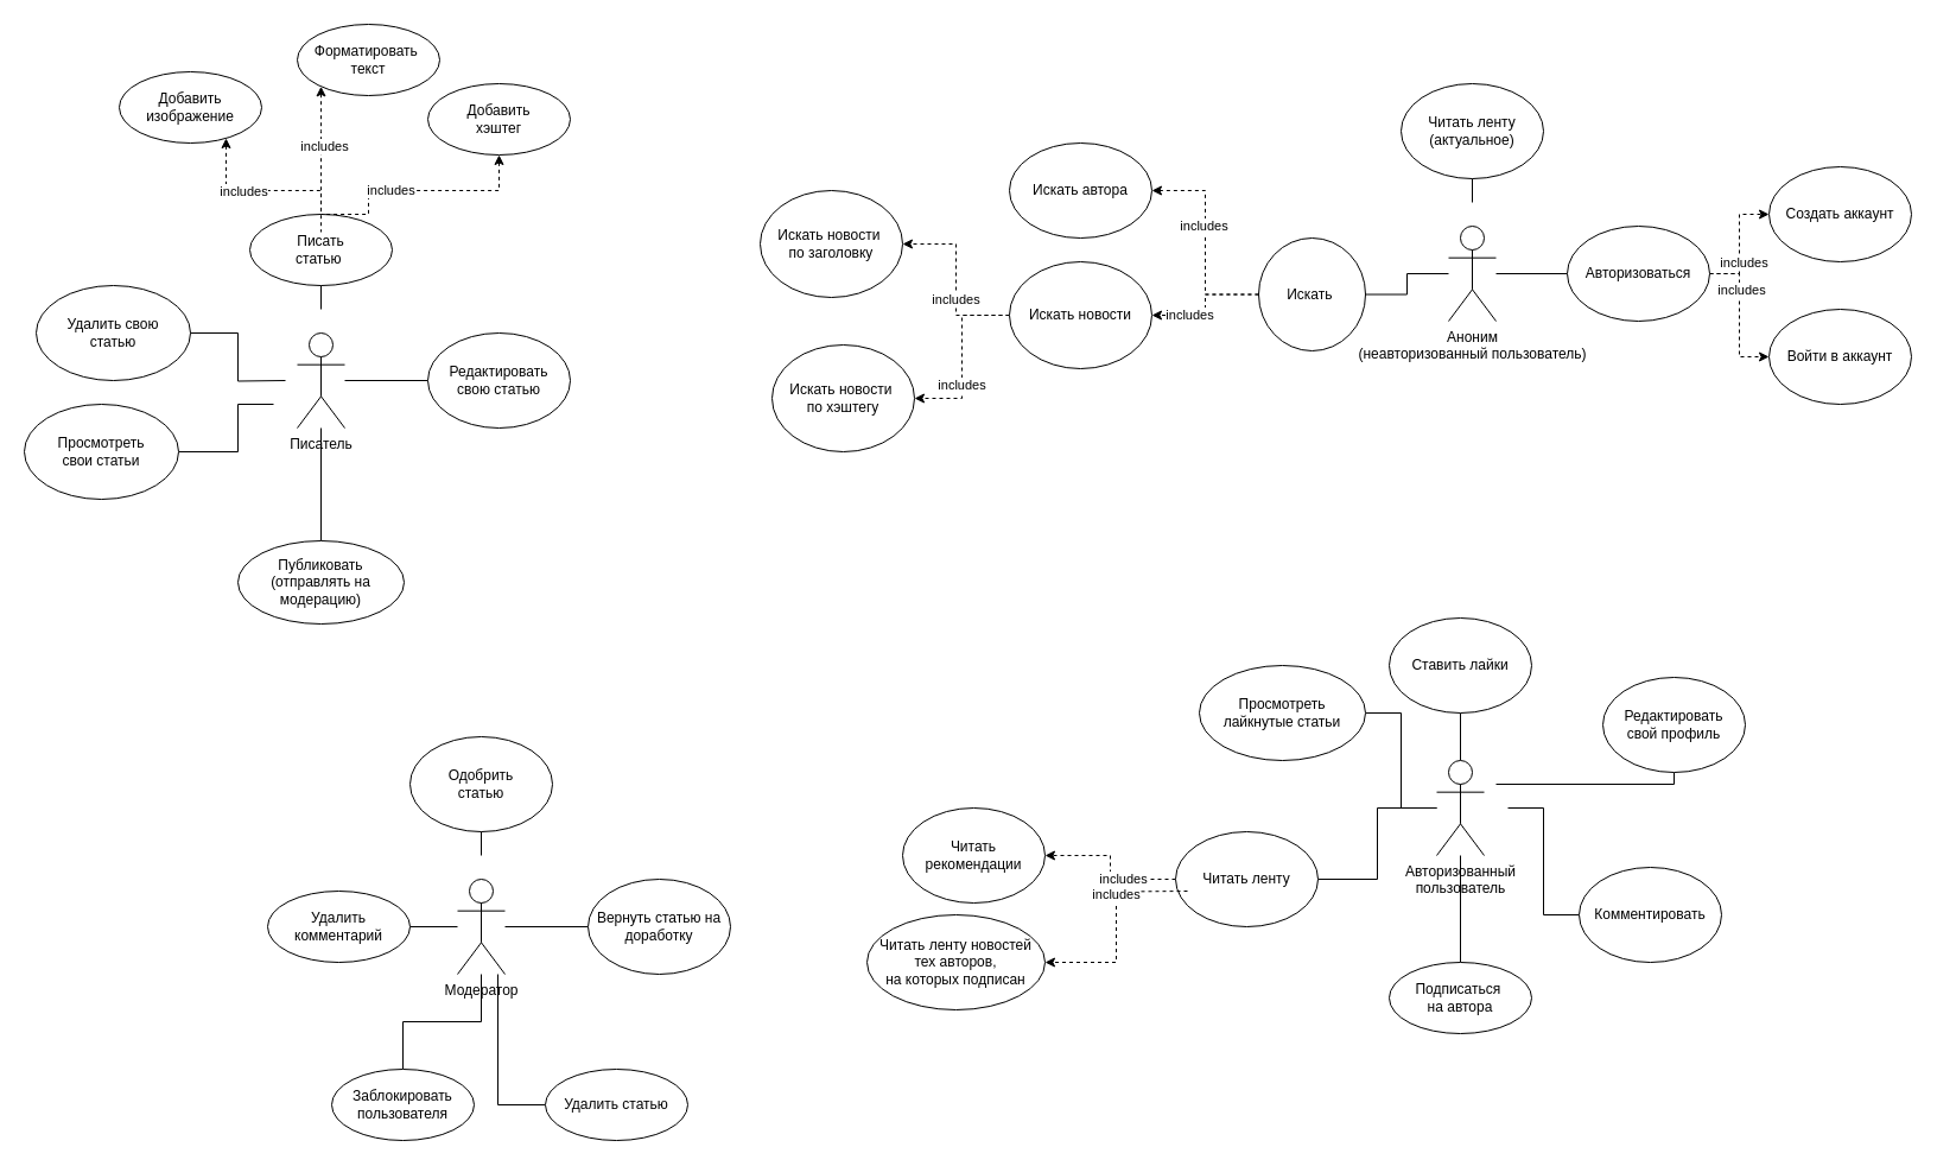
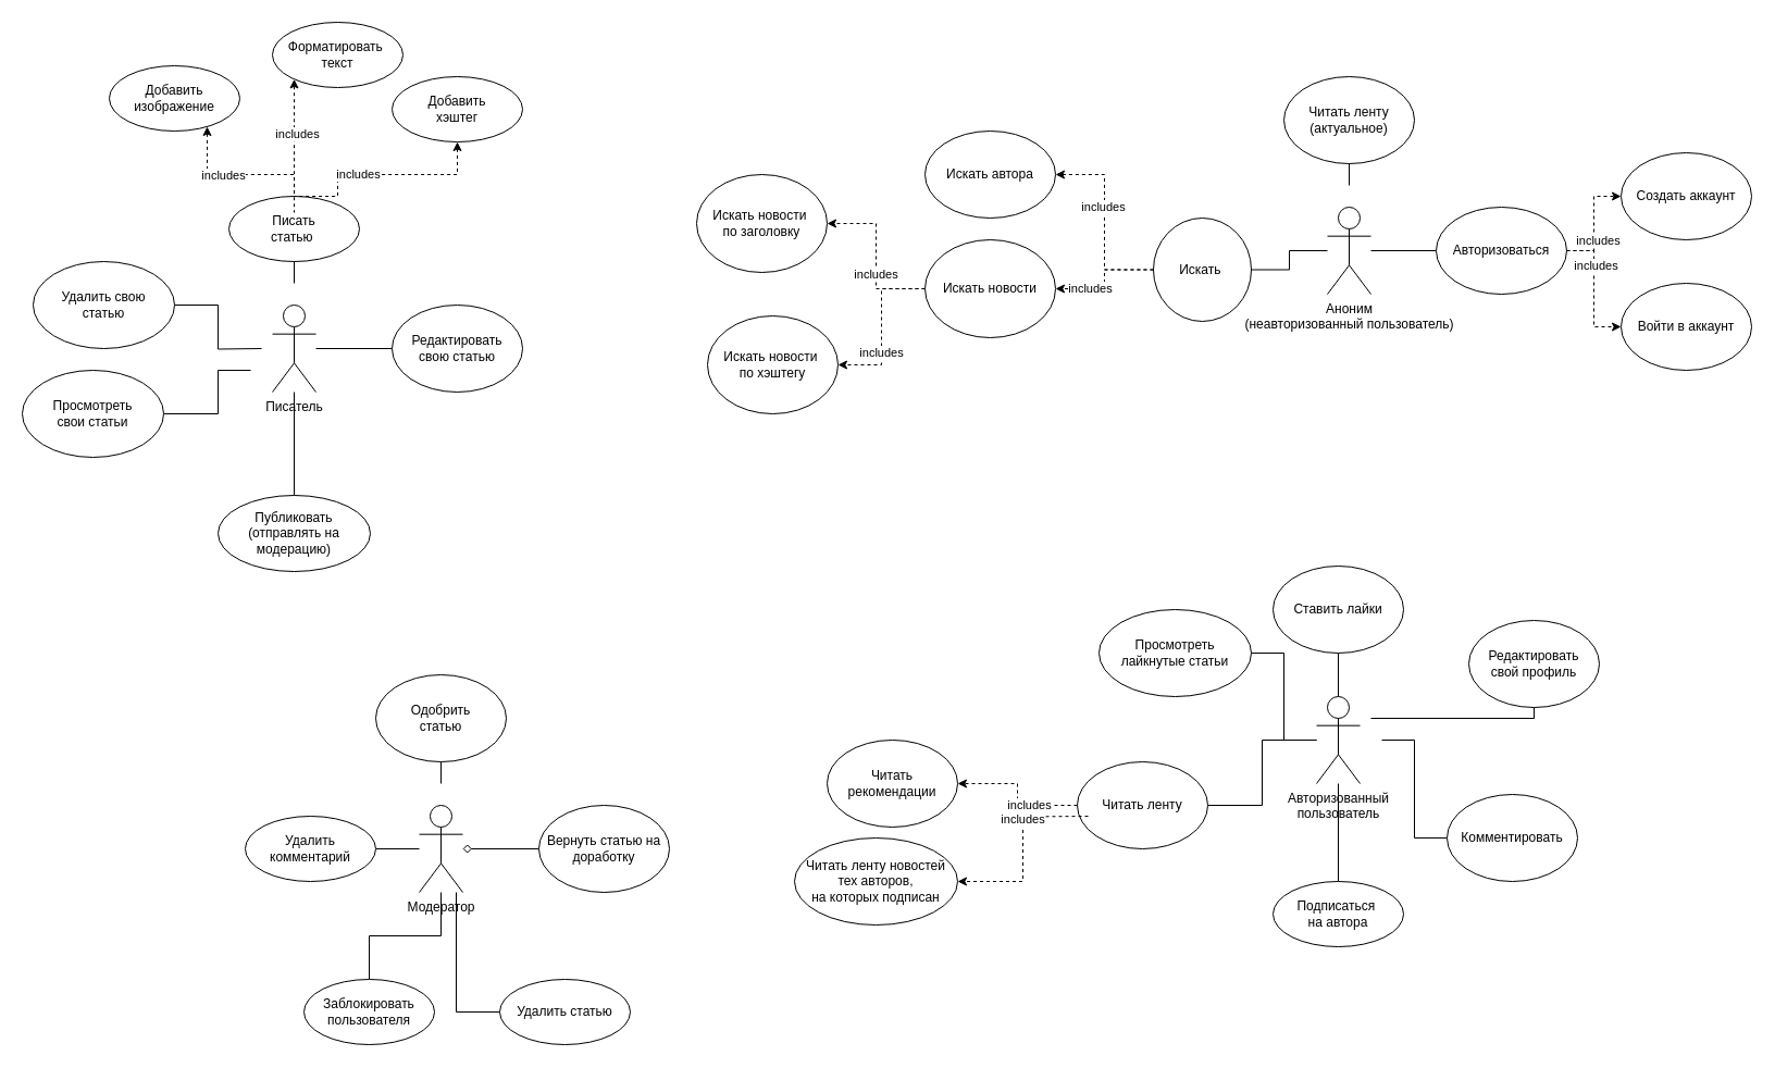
  <mxCell id="0" />
  <mxCell id="1" parent="0" />
  <mxCell id="2" value="Читать ленту (актуальное)" style="ellipse;whiteSpace=wrap;html=1;" parent="1" vertex="1"><mxGeometry x="1180" y="70" width="120" height="80" as="geometry" /></mxCell>
  <mxCell id="3" value="Аноним &lt;br&gt;(неавторизованный пользователь)" style="shape=umlActor;verticalLabelPosition=bottom;verticalAlign=top;html=1;outlineConnect=0;" parent="1" vertex="1"><mxGeometry x="1220" y="190" width="40" height="80" as="geometry" /></mxCell>
  <mxCell id="4" value="" style="edgeStyle=orthogonalEdgeStyle;rounded=0;orthogonalLoop=1;jettySize=auto;html=1;strokeColor=default;endArrow=none;endFill=0;" parent="1" source="7" target="3" edge="1"><mxGeometry relative="1" as="geometry" /></mxCell>
  <mxCell id="5" value="" style="edgeStyle=orthogonalEdgeStyle;rounded=0;orthogonalLoop=1;jettySize=auto;html=1;strokeColor=default;endArrow=classic;endFill=1;dashed=1;" parent="1" source="7" target="58" edge="1"><mxGeometry relative="1" as="geometry" /></mxCell>
  <mxCell id="6" value="includes" style="edgeLabel;html=1;align=center;verticalAlign=middle;resizable=0;points=[];" parent="5" vertex="1" connectable="0"><mxGeometry x="0.406" y="-1" relative="1" as="geometry"><mxPoint as="offset" /></mxGeometry></mxCell>
  <mxCell id="7" value="Искать&amp;nbsp;" style="ellipse;whiteSpace=wrap;html=1;" parent="1" vertex="1"><mxGeometry x="1060" y="200" width="90" height="95" as="geometry" /></mxCell>
  <mxCell id="8" value="" style="edgeStyle=orthogonalEdgeStyle;rounded=0;orthogonalLoop=1;jettySize=auto;html=1;strokeColor=default;endArrow=none;endFill=0;" parent="1" source="13" target="3" edge="1"><mxGeometry relative="1" as="geometry" /></mxCell>
  <mxCell id="9" value="" style="edgeStyle=orthogonalEdgeStyle;rounded=0;orthogonalLoop=1;jettySize=auto;html=1;dashed=1;strokeColor=default;startArrow=none;startFill=0;endArrow=classic;endFill=1;" parent="1" source="13" target="65" edge="1"><mxGeometry relative="1" as="geometry" /></mxCell>
  <mxCell id="10" value="includes" style="edgeLabel;html=1;align=center;verticalAlign=middle;resizable=0;points=[];" parent="9" vertex="1" connectable="0"><mxGeometry x="-0.3" y="-3" relative="1" as="geometry"><mxPoint as="offset" /></mxGeometry></mxCell>
  <mxCell id="11" value="" style="edgeStyle=orthogonalEdgeStyle;rounded=0;orthogonalLoop=1;jettySize=auto;html=1;dashed=1;strokeColor=default;startArrow=none;startFill=0;endArrow=classic;endFill=1;" parent="1" source="13" target="66" edge="1"><mxGeometry relative="1" as="geometry" /></mxCell>
  <mxCell id="12" value="includes" style="edgeLabel;html=1;align=center;verticalAlign=middle;resizable=0;points=[];" parent="11" vertex="1" connectable="0"><mxGeometry x="-0.367" y="1" relative="1" as="geometry"><mxPoint as="offset" /></mxGeometry></mxCell>
  <mxCell id="13" value="Авторизоваться" style="ellipse;whiteSpace=wrap;html=1;" parent="1" vertex="1"><mxGeometry x="1320" y="190" width="120" height="80" as="geometry" /></mxCell>
  <mxCell id="14" value="" style="endArrow=none;html=1;rounded=0;entryX=0.5;entryY=1;entryDx=0;entryDy=0;" parent="1" target="2" edge="1"><mxGeometry width="50" height="50" relative="1" as="geometry"><mxPoint x="1240" y="170" as="sourcePoint" /><mxPoint x="1660" y="220" as="targetPoint" /></mxGeometry></mxCell>
  <mxCell id="15" value="" style="edgeStyle=orthogonalEdgeStyle;rounded=0;orthogonalLoop=1;jettySize=auto;html=1;strokeColor=default;startArrow=none;startFill=0;endArrow=none;endFill=0;" parent="1" source="16" target="19" edge="1"><mxGeometry relative="1" as="geometry" /></mxCell>
  <mxCell id="16" value="Ставить лайки" style="ellipse;whiteSpace=wrap;html=1;" parent="1" vertex="1"><mxGeometry x="1170" y="520" width="120" height="80" as="geometry" /></mxCell>
  <mxCell id="17" value="" style="edgeStyle=orthogonalEdgeStyle;rounded=0;orthogonalLoop=1;jettySize=auto;html=1;strokeColor=default;endArrow=none;endFill=0;" parent="1" source="19" target="43" edge="1"><mxGeometry relative="1" as="geometry" /></mxCell>
  <mxCell id="18" value="" style="edgeStyle=orthogonalEdgeStyle;rounded=0;orthogonalLoop=1;jettySize=auto;html=1;strokeColor=default;endArrow=none;endFill=0;" parent="1" source="19" target="44" edge="1"><mxGeometry relative="1" as="geometry" /></mxCell>
  <mxCell id="19" value="Авторизованный &lt;br&gt;пользователь" style="shape=umlActor;verticalLabelPosition=bottom;verticalAlign=top;html=1;outlineConnect=0;" parent="1" vertex="1"><mxGeometry x="1210" y="640" width="40" height="80" as="geometry" /></mxCell>
  <mxCell id="20" value="" style="edgeStyle=orthogonalEdgeStyle;rounded=0;orthogonalLoop=1;jettySize=auto;html=1;strokeColor=default;endArrow=none;endFill=0;" parent="1" source="21" edge="1"><mxGeometry relative="1" as="geometry"><mxPoint x="1270" y="680" as="targetPoint" /><Array as="points"><mxPoint x="1300" y="770" /><mxPoint x="1300" y="680" /></Array></mxGeometry></mxCell>
  <mxCell id="21" value="Комментировать" style="ellipse;whiteSpace=wrap;html=1;" parent="1" vertex="1"><mxGeometry x="1330" y="730" width="120" height="80" as="geometry" /></mxCell>
  <mxCell id="22" value="" style="ellipse;whiteSpace=wrap;html=1;" parent="1" vertex="1"><mxGeometry x="210" y="180" width="120" height="60" as="geometry" /></mxCell>
  <mxCell id="23" value="Писать статью&amp;nbsp;" style="text;html=1;strokeColor=none;fillColor=none;align=center;verticalAlign=middle;whiteSpace=wrap;rounded=0;" parent="1" vertex="1"><mxGeometry x="240" y="195" width="60" height="30" as="geometry" /></mxCell>
  <mxCell id="24" value="" style="edgeStyle=orthogonalEdgeStyle;rounded=0;orthogonalLoop=1;jettySize=auto;html=1;strokeColor=default;endArrow=none;endFill=0;" parent="1" target="64" edge="1"><mxGeometry relative="1" as="geometry"><mxPoint x="230" y="340" as="sourcePoint" /><Array as="points"><mxPoint x="200" y="340" /><mxPoint x="200" y="380" /></Array></mxGeometry></mxCell>
  <mxCell id="25" value="" style="edgeStyle=orthogonalEdgeStyle;rounded=0;orthogonalLoop=1;jettySize=auto;html=1;strokeColor=default;endArrow=none;endFill=0;" parent="1" source="26" target="31" edge="1"><mxGeometry relative="1" as="geometry" /></mxCell>
  <mxCell id="26" value="Писатель" style="shape=umlActor;verticalLabelPosition=bottom;verticalAlign=top;html=1;outlineConnect=0;" parent="1" vertex="1"><mxGeometry x="250" y="280" width="40" height="80" as="geometry" /></mxCell>
  <mxCell id="27" value="" style="edgeStyle=orthogonalEdgeStyle;rounded=0;orthogonalLoop=1;jettySize=auto;html=1;strokeColor=default;endArrow=none;endFill=0;" parent="1" source="28" target="26" edge="1"><mxGeometry relative="1" as="geometry" /></mxCell>
  <mxCell id="28" value="Редактировать&lt;br&gt;свою статью" style="ellipse;whiteSpace=wrap;html=1;" parent="1" vertex="1"><mxGeometry x="360" y="280" width="120" height="80" as="geometry" /></mxCell>
  <mxCell id="29" value="" style="endArrow=none;html=1;rounded=0;entryX=0.5;entryY=1;entryDx=0;entryDy=0;" parent="1" target="22" edge="1"><mxGeometry width="50" height="50" relative="1" as="geometry"><mxPoint x="270" y="260" as="sourcePoint" /><mxPoint x="690" y="310" as="targetPoint" /></mxGeometry></mxCell>
  <mxCell id="30" value="Удалить свою &lt;br&gt;статью" style="ellipse;whiteSpace=wrap;html=1;verticalAlign=middle;align=center;" parent="1" vertex="1"><mxGeometry x="30" y="240" width="130" height="80" as="geometry" /></mxCell>
  <mxCell id="31" value="Публиковать (отправлять на модерацию)" style="ellipse;whiteSpace=wrap;html=1;verticalAlign=middle;" parent="1" vertex="1"><mxGeometry x="200" y="455" width="140" height="70" as="geometry" /></mxCell>
  <mxCell id="32" value="Одобрить &lt;br&gt;статью" style="ellipse;whiteSpace=wrap;html=1;" parent="1" vertex="1"><mxGeometry x="345" y="620" width="120" height="80" as="geometry" /></mxCell>
  <mxCell id="33" value="" style="edgeStyle=orthogonalEdgeStyle;rounded=0;orthogonalLoop=1;jettySize=auto;html=1;strokeColor=default;endArrow=none;endFill=0;" parent="1" source="35" target="39" edge="1"><mxGeometry relative="1" as="geometry" /></mxCell>
  <mxCell id="34" value="" style="edgeStyle=orthogonalEdgeStyle;rounded=0;orthogonalLoop=1;jettySize=auto;html=1;strokeColor=default;endArrow=none;endFill=0;" parent="1" source="35" target="40" edge="1"><mxGeometry relative="1" as="geometry" /></mxCell>
  <mxCell id="35" value="Модератор" style="shape=umlActor;verticalLabelPosition=bottom;verticalAlign=top;html=1;outlineConnect=0;" parent="1" vertex="1"><mxGeometry x="385" y="740" width="40" height="80" as="geometry" /></mxCell>
- <mxCell id="36" value="" style="edgeStyle=orthogonalEdgeStyle;rounded=0;orthogonalLoop=1;jettySize=auto;html=1;strokeColor=default;endArrow=none;endFill=0;" parent="1" source="37" target="35" edge="1"><mxGeometry relative="1" as="geometry" /></mxCell>
+ <mxCell id="36" value="" style="edgeStyle=orthogonalEdgeStyle;rounded=0;orthogonalLoop=1;jettySize=auto;html=1;strokeColor=default;endArrow=diamond;endFill=0;" parent="1" source="37" target="35" edge="1"><mxGeometry relative="1" as="geometry" /></mxCell>
  <mxCell id="37" value="Вернуть статью на доработку" style="ellipse;whiteSpace=wrap;html=1;" parent="1" vertex="1"><mxGeometry x="495" y="740" width="120" height="80" as="geometry" /></mxCell>
  <mxCell id="38" value="" style="endArrow=none;html=1;rounded=0;entryX=0.5;entryY=1;entryDx=0;entryDy=0;" parent="1" target="32" edge="1"><mxGeometry width="50" height="50" relative="1" as="geometry"><mxPoint x="405" y="720" as="sourcePoint" /><mxPoint x="825" y="770" as="targetPoint" /></mxGeometry></mxCell>
  <mxCell id="39" value="Удалить комментарий" style="ellipse;whiteSpace=wrap;html=1;verticalAlign=middle;" parent="1" vertex="1"><mxGeometry x="225" y="750" width="120" height="60" as="geometry" /></mxCell>
  <mxCell id="40" value="Заблокировать пользователя" style="ellipse;whiteSpace=wrap;html=1;verticalAlign=middle;" parent="1" vertex="1"><mxGeometry x="279" y="900" width="120" height="60" as="geometry" /></mxCell>
  <mxCell id="41" value="" style="edgeStyle=orthogonalEdgeStyle;rounded=0;orthogonalLoop=1;jettySize=auto;html=1;strokeColor=default;endArrow=none;endFill=0;" parent="1" source="42" target="35" edge="1"><mxGeometry relative="1" as="geometry"><Array as="points"><mxPoint x="419" y="930" /></Array></mxGeometry></mxCell>
  <mxCell id="42" value="Удалить статью" style="ellipse;whiteSpace=wrap;html=1;verticalAlign=middle;" parent="1" vertex="1"><mxGeometry x="459" y="900" width="120" height="60" as="geometry" /></mxCell>
  <mxCell id="43" value="Просмотреть &lt;br&gt;лайкнутые статьи" style="ellipse;whiteSpace=wrap;html=1;verticalAlign=middle;" parent="1" vertex="1"><mxGeometry x="1010" y="560" width="140" height="80" as="geometry" /></mxCell>
  <mxCell id="44" value="Подписаться&amp;nbsp;&lt;br&gt;на автора" style="ellipse;whiteSpace=wrap;html=1;verticalAlign=middle;" parent="1" vertex="1"><mxGeometry x="1170" y="810" width="120" height="60" as="geometry" /></mxCell>
  <mxCell id="45" value="" style="edgeStyle=orthogonalEdgeStyle;rounded=0;orthogonalLoop=1;jettySize=auto;html=1;dashed=1;strokeColor=default;startArrow=classic;startFill=1;endArrow=none;endFill=0;" parent="1" source="47" target="22" edge="1"><mxGeometry relative="1" as="geometry"><Array as="points"><mxPoint x="190" y="160" /><mxPoint x="270" y="160" /></Array></mxGeometry></mxCell>
  <mxCell id="46" value="includes" style="edgeLabel;html=1;align=center;verticalAlign=middle;resizable=0;points=[];" parent="45" vertex="1" connectable="0"><mxGeometry x="-0.185" relative="1" as="geometry"><mxPoint as="offset" /></mxGeometry></mxCell>
  <mxCell id="47" value="Добавить изображение" style="ellipse;whiteSpace=wrap;html=1;" parent="1" vertex="1"><mxGeometry x="100" y="60" width="120" height="60" as="geometry" /></mxCell>
  <mxCell id="48" value="" style="edgeStyle=orthogonalEdgeStyle;rounded=0;orthogonalLoop=1;jettySize=auto;html=1;strokeColor=default;endArrow=none;endFill=0;dashed=1;startArrow=classic;startFill=1;" parent="1" source="50" target="23" edge="1"><mxGeometry relative="1" as="geometry"><Array as="points"><mxPoint x="270" y="110" /><mxPoint x="270" y="110" /></Array></mxGeometry></mxCell>
  <mxCell id="49" value="includes" style="edgeLabel;html=1;align=center;verticalAlign=middle;resizable=0;points=[];" parent="48" vertex="1" connectable="0"><mxGeometry x="-0.181" y="1" relative="1" as="geometry"><mxPoint x="1" as="offset" /></mxGeometry></mxCell>
  <mxCell id="50" value="Форматировать&amp;nbsp;&lt;br&gt;текст" style="ellipse;whiteSpace=wrap;html=1;" parent="1" vertex="1"><mxGeometry x="250" y="20" width="120" height="60" as="geometry" /></mxCell>
  <mxCell id="51" value="" style="edgeStyle=orthogonalEdgeStyle;rounded=0;orthogonalLoop=1;jettySize=auto;html=1;dashed=1;strokeColor=default;startArrow=classic;startFill=1;endArrow=none;endFill=0;" parent="1" source="53" edge="1"><mxGeometry relative="1" as="geometry"><mxPoint x="270" y="180" as="targetPoint" /><Array as="points"><mxPoint x="310" y="160" /><mxPoint x="310" y="180" /></Array></mxGeometry></mxCell>
  <mxCell id="52" value="includes" style="edgeLabel;html=1;align=center;verticalAlign=middle;resizable=0;points=[];" parent="51" vertex="1" connectable="0"><mxGeometry x="0.219" y="-1" relative="1" as="geometry"><mxPoint as="offset" /></mxGeometry></mxCell>
  <mxCell id="53" value="Добавить &lt;br&gt;хэштег" style="ellipse;whiteSpace=wrap;html=1;" parent="1" vertex="1"><mxGeometry x="360" y="70" width="120" height="60" as="geometry" /></mxCell>
  <mxCell id="54" value="" style="edgeStyle=orthogonalEdgeStyle;rounded=0;orthogonalLoop=1;jettySize=auto;html=1;strokeColor=default;endArrow=classic;endFill=1;dashed=1;" parent="1" source="58" target="62" edge="1"><mxGeometry relative="1" as="geometry" /></mxCell>
  <mxCell id="55" value="includes" style="edgeLabel;html=1;align=center;verticalAlign=middle;resizable=0;points=[];" parent="54" vertex="1" connectable="0"><mxGeometry x="-0.215" y="1" relative="1" as="geometry"><mxPoint as="offset" /></mxGeometry></mxCell>
  <mxCell id="56" value="" style="edgeStyle=orthogonalEdgeStyle;rounded=0;orthogonalLoop=1;jettySize=auto;html=1;dashed=1;strokeColor=default;endArrow=classic;endFill=1;" parent="1" source="58" target="63" edge="1"><mxGeometry relative="1" as="geometry"><mxPoint x="910" y="390" as="targetPoint" /></mxGeometry></mxCell>
  <mxCell id="57" value="includes" style="edgeLabel;html=1;align=center;verticalAlign=middle;resizable=0;points=[];" parent="56" vertex="1" connectable="0"><mxGeometry x="0.307" y="-1" relative="1" as="geometry"><mxPoint as="offset" /></mxGeometry></mxCell>
  <mxCell id="58" value="Искать новости" style="ellipse;whiteSpace=wrap;html=1;" parent="1" vertex="1"><mxGeometry x="850" y="220" width="120" height="90" as="geometry" /></mxCell>
  <mxCell id="59" value="" style="edgeStyle=orthogonalEdgeStyle;rounded=0;orthogonalLoop=1;jettySize=auto;html=1;strokeColor=default;endArrow=none;endFill=0;entryX=0;entryY=0.5;entryDx=0;entryDy=0;dashed=1;startArrow=classic;startFill=1;" parent="1" source="61" target="7" edge="1"><mxGeometry relative="1" as="geometry"><mxPoint x="1060" y="120" as="targetPoint" /></mxGeometry></mxCell>
  <mxCell id="60" value="includes" style="edgeLabel;html=1;align=center;verticalAlign=middle;resizable=0;points=[];" parent="59" vertex="1" connectable="0"><mxGeometry x="-0.168" y="-2" relative="1" as="geometry"><mxPoint as="offset" /></mxGeometry></mxCell>
  <mxCell id="61" value="Искать автора" style="ellipse;whiteSpace=wrap;html=1;" parent="1" vertex="1"><mxGeometry x="850" y="120" width="120" height="80" as="geometry" /></mxCell>
  <mxCell id="62" value="Искать новости&amp;nbsp;&lt;br&gt;по заголовку" style="ellipse;whiteSpace=wrap;html=1;" parent="1" vertex="1"><mxGeometry x="640" y="160" width="120" height="90" as="geometry" /></mxCell>
  <mxCell id="63" value="Искать новости&amp;nbsp;&lt;br&gt;по хэштегу" style="ellipse;whiteSpace=wrap;html=1;" parent="1" vertex="1"><mxGeometry x="650" y="290" width="120" height="90" as="geometry" /></mxCell>
  <mxCell id="64" value="Просмотреть &lt;br&gt;свои статьи" style="ellipse;whiteSpace=wrap;html=1;verticalAlign=middle;align=center;" parent="1" vertex="1"><mxGeometry x="20" y="340" width="130" height="80" as="geometry" /></mxCell>
  <mxCell id="65" value="Создать аккаунт" style="ellipse;whiteSpace=wrap;html=1;" parent="1" vertex="1"><mxGeometry x="1490" y="140" width="120" height="80" as="geometry" /></mxCell>
  <mxCell id="66" value="Войти в аккаунт" style="ellipse;whiteSpace=wrap;html=1;" parent="1" vertex="1"><mxGeometry x="1490" y="260" width="120" height="80" as="geometry" /></mxCell>
  <mxCell id="67" value="" style="edgeStyle=orthogonalEdgeStyle;rounded=0;orthogonalLoop=1;jettySize=auto;html=1;strokeColor=default;endArrow=none;endFill=0;entryX=1;entryY=0.5;entryDx=0;entryDy=0;" parent="1" target="30" edge="1"><mxGeometry relative="1" as="geometry"><mxPoint x="240" y="320" as="sourcePoint" /><mxPoint x="160" y="390" as="targetPoint" /></mxGeometry></mxCell>
  <mxCell id="68" value="" style="edgeStyle=orthogonalEdgeStyle;rounded=0;orthogonalLoop=1;jettySize=auto;html=1;strokeColor=default;startArrow=none;startFill=0;endArrow=none;endFill=0;" parent="1" source="69" edge="1"><mxGeometry relative="1" as="geometry"><mxPoint x="1260" y="660" as="targetPoint" /><Array as="points"><mxPoint x="1260" y="660" /></Array></mxGeometry></mxCell>
  <mxCell id="69" value="Редактировать &lt;br&gt;свой профиль" style="ellipse;whiteSpace=wrap;html=1;" parent="1" vertex="1"><mxGeometry x="1350" y="570" width="120" height="80" as="geometry" /></mxCell>
  <mxCell id="70" value="" style="edgeStyle=orthogonalEdgeStyle;rounded=0;orthogonalLoop=1;jettySize=auto;html=1;strokeColor=default;startArrow=none;startFill=0;endArrow=none;endFill=0;" parent="1" source="73" target="19" edge="1"><mxGeometry relative="1" as="geometry" /></mxCell>
  <mxCell id="71" value="" style="edgeStyle=orthogonalEdgeStyle;rounded=0;orthogonalLoop=1;jettySize=auto;html=1;strokeColor=default;startArrow=none;startFill=0;endArrow=classic;endFill=1;dashed=1;" parent="1" source="73" target="74" edge="1"><mxGeometry relative="1" as="geometry" /></mxCell>
  <mxCell id="72" value="includes" style="edgeLabel;html=1;align=center;verticalAlign=middle;resizable=0;points=[];" parent="71" vertex="1" connectable="0"><mxGeometry x="-0.308" y="-1" relative="1" as="geometry"><mxPoint as="offset" /></mxGeometry></mxCell>
  <mxCell id="73" value="Читать ленту" style="ellipse;whiteSpace=wrap;html=1;verticalAlign=middle;" parent="1" vertex="1"><mxGeometry x="990" y="700" width="120" height="80" as="geometry" /></mxCell>
  <mxCell id="74" value="Читать рекомендации" style="ellipse;whiteSpace=wrap;html=1;verticalAlign=middle;" parent="1" vertex="1"><mxGeometry x="760" y="680" width="120" height="80" as="geometry" /></mxCell>
  <mxCell id="75" value="Читать ленту новостей тех авторов, &lt;br&gt;на которых подписан" style="ellipse;whiteSpace=wrap;html=1;verticalAlign=middle;" parent="1" vertex="1"><mxGeometry x="730" y="770" width="150" height="80" as="geometry" /></mxCell>
  <mxCell id="76" value="" style="edgeStyle=orthogonalEdgeStyle;rounded=0;orthogonalLoop=1;jettySize=auto;html=1;strokeColor=default;startArrow=none;startFill=0;endArrow=classic;endFill=1;dashed=1;entryX=1;entryY=0.5;entryDx=0;entryDy=0;" parent="1" target="75" edge="1"><mxGeometry relative="1" as="geometry"><mxPoint x="1000" y="750" as="sourcePoint" /><mxPoint x="890" y="730" as="targetPoint" /></mxGeometry></mxCell>
  <mxCell id="77" value="includes" style="edgeLabel;html=1;align=center;verticalAlign=middle;resizable=0;points=[];" parent="76" vertex="1" connectable="0"><mxGeometry x="-0.308" y="-1" relative="1" as="geometry"><mxPoint as="offset" /></mxGeometry></mxCell>
